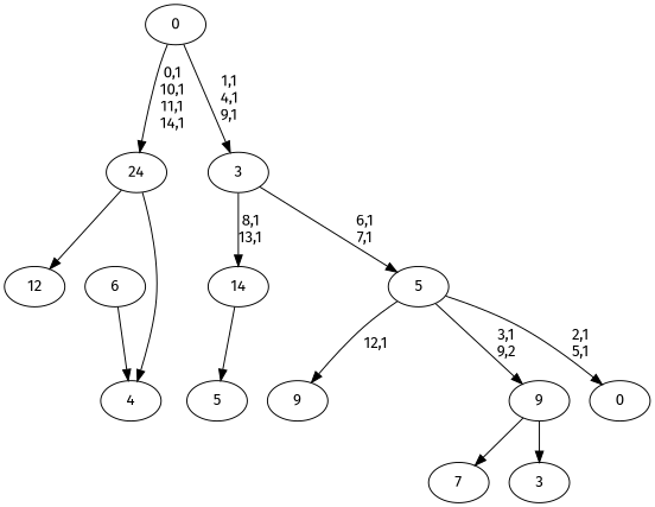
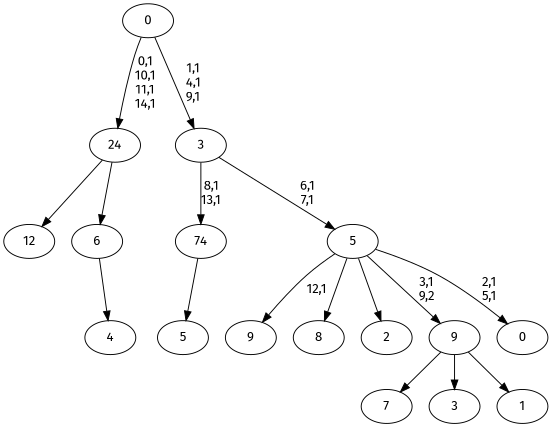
  digraph {
    fontname="Fira Sans"
    node [fontname="Fira Sans"]
    edge [fontname="Fira Sans"]
    n1 [label=12]
    n2 [label=9]
+   n3 [label=8]
    n4 [label=7]
    n5 [label=6]
    n6 [label=4]
    n7 [label=24]
    n8 [label=5]
-   14
+   14 [label=74]
    n10 [label=3]
+   n11 [label=2]
+   n12 [label=1]
    9
    n14 [label=0]
    5
    3
    0
    n5 -> n6
    n7 -> n1
-   n7 -> n6
+   n7 -> n5
    14 -> n8
    9 -> n4
    9 -> n10
+   9 -> n12
    5 -> n2 [label="12,1"]
+   5 -> n3
+   5 -> n11
    5 -> 9 [label="3,1\n9,2"]
    5 -> n14 [label="2,1\n5,1"]
    3 -> 14 [label="8,1\n13,1"]
    3 -> 5 [label="6,1\n7,1"]
    0 -> n7 [label="0,1\n10,1\n11,1\n14,1"]
    0 -> 3 [label="1,1\n4,1\n9,1"]
  }
